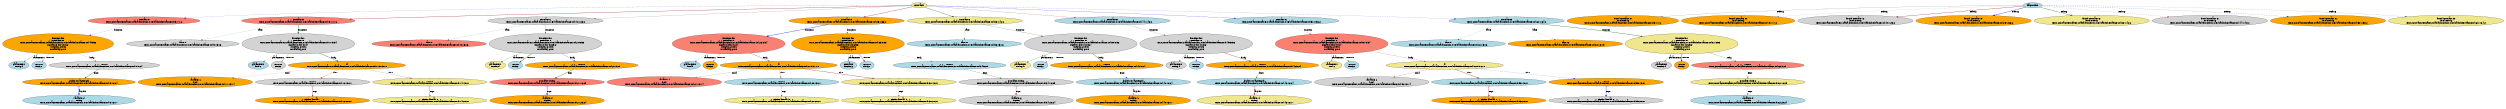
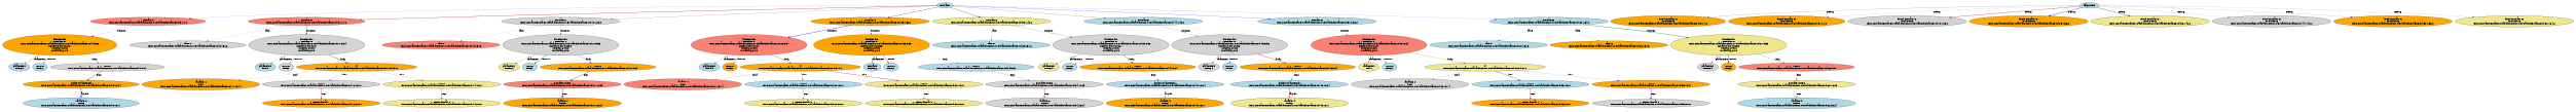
  strict digraph {
    node [fillcolor=lightblue style=filled]
    edge [color=brown style=dashed]
    n1 [fillcolor=salmon label="contract A\ntests/contract_testcases/solana/functions/overload_inheritance.sol:3:1-7:2"]
    n2 [fillcolor=orange label="function foo\ncontract: A\ntests/contract_testcases/solana/functions/overload_inheritance.sol:4:5-56\nsignature foo(string)\nvisibility public\nmutability pure"]
    n3 [label="parameters\nstring d"]
    n4 [label="returns\nuint32 "]
    n5 [fillcolor=lightgrey label="return\ntests/contract_testcases/solana/functions/overload_inheritance.sol:5:9-24"]
    n6 [fillcolor=orange label="builtin ArrayLength\ntests/contract_testcases/solana/functions/overload_inheritance.sol:5:16-24"]
    n7 [label="variable: d\nstring\ntests/contract_testcases/solana/functions/overload_inheritance.sol:5:16-17"]
    n8 [fillcolor=salmon label="contract B\ntests/contract_testcases/solana/functions/overload_inheritance.sol:9:1-17:2"]
    n9 [fillcolor=lightgrey label="base A\ntests/contract_testcases/solana/functions/overload_inheritance.sol:9:15-16"]
    n10 [fillcolor=lightgrey label="function foo\ncontract: B\ntests/contract_testcases/solana/functions/overload_inheritance.sol:10:5-54\nsignature foo(bool)\nvisibility public\nmutability pure"]
    n11 [label="parameters\nbool c"]
    n12 [fillcolor=lightgrey label="returns\nuint32 "]
    n13 [fillcolor=orange label="if\ntests/contract_testcases/solana/functions/overload_inheritance.sol:11:9-15:10"]
    n14 [fillcolor=orange label="variable: c\nbool\ntests/contract_testcases/solana/functions/overload_inheritance.sol:11:13-14"]
    n15 [fillcolor=lightgrey label="return\ntests/contract_testcases/solana/functions/overload_inheritance.sol:12:13-21"]
    n16 [fillcolor=khaki label="return\ntests/contract_testcases/solana/functions/overload_inheritance.sol:14:13-21"]
    n17 [fillcolor=orange label="uint32 literal: 1\ntests/contract_testcases/solana/functions/overload_inheritance.sol:12:20-21"]
    n18 [fillcolor=khaki label="uint32 literal: 2\ntests/contract_testcases/solana/functions/overload_inheritance.sol:14:20-21"]
    n19 [fillcolor=lightgrey label="contract C\ntests/contract_testcases/solana/functions/overload_inheritance.sol:19:1-23:2"]
    n20 [fillcolor=salmon label="base B\ntests/contract_testcases/solana/functions/overload_inheritance.sol:19:15-16"]
    n21 [fillcolor=lightgrey label="function foo\ncontract: C\ntests/contract_testcases/solana/functions/overload_inheritance.sol:20:5-53\nsignature foo(int256)\nvisibility public\nmutability pure"]
    n22 [fillcolor=khaki label="parameters\nint256 d"]
    n23 [label="returns\nuint32 "]
    n24 [fillcolor=orange label="return\ntests/contract_testcases/solana/functions/overload_inheritance.sol:21:9-25"]
    n25 [fillcolor=salmon label="truncate uint32\ntests/contract_testcases/solana/functions/overload_inheritance.sol:21:16-25"]
    n26 [fillcolor=orange label="variable: d\nint256\ntests/contract_testcases/solana/functions/overload_inheritance.sol:21:23-24"]
    n27 [fillcolor=orange label="contract D\ntests/contract_testcases/solana/functions/overload_inheritance.sol:25:1-36:2"]
    n28 [fillcolor=salmon label="function foo\ncontract: D\ntests/contract_testcases/solana/functions/overload_inheritance.sol:26:5-54\nsignature foo(bool)\nvisibility public\nmutability pure"]
    n29 [fillcolor=orange label="function foo\ncontract: D\ntests/contract_testcases/solana/functions/overload_inheritance.sol:33:5-53\nsignature foo(int256)\nvisibility public\nmutability pure"]
-   n30 [label="parameters\nbool f"]
+   n30 [label="parameters\nliteral f"]
    n31 [fillcolor=orange label="returns\nuint32 "]
    n32 [fillcolor=orange label="if\ntests/contract_testcases/solana/functions/overload_inheritance.sol:27:9-31:10"]
    n33 [label="contracts\nint256 g"]
    n34 [label="returns\nuint32 "]
    n35 [label="return\ntests/contract_testcases/solana/functions/overload_inheritance.sol:34:9-25"]
    n36 [fillcolor=salmon label="variable: f\nbool\ntests/contract_testcases/solana/functions/overload_inheritance.sol:27:13-14"]
    n37 [label="return\ntests/contract_testcases/solana/functions/overload_inheritance.sol:28:13-21"]
    n38 [fillcolor=khaki label="return\ntests/contract_testcases/solana/functions/overload_inheritance.sol:30:13-21"]
    n39 [fillcolor=khaki label="uint32 literal: 3\ntests/contract_testcases/solana/functions/overload_inheritance.sol:28:20-21"]
    n40 [fillcolor=khaki label="uint32 literal: 5\ntests/contract_testcases/solana/functions/overload_inheritance.sol:30:20-21"]
    n41 [fillcolor=lightgrey label="truncate uint32\ntests/contract_testcases/solana/functions/overload_inheritance.sol:34:16-25"]
    n42 [fillcolor=lightgrey label="variable: g\nint256\ntests/contract_testcases/solana/functions/overload_inheritance.sol:34:23-24"]
    n43 [fillcolor=khaki label="contract E\ntests/contract_testcases/solana/functions/overload_inheritance.sol:38:1-42:2"]
    n44 [label="base D\ntests/contract_testcases/solana/functions/overload_inheritance.sol:38:15-16"]
    n45 [fillcolor=lightgrey label="function foo\ncontract: E\ntests/contract_testcases/solana/functions/overload_inheritance.sol:39:5-56\nsignature foo(string)\nvisibility public\nmutability pure"]
    n46 [fillcolor=khaki label="parameters\nstring h"]
    n47 [label="returns\nuint32 "]
    n48 [fillcolor=orange label="return\ntests/contract_testcases/solana/functions/overload_inheritance.sol:40:9-24"]
    n49 [label="builtin ArrayLength\ntests/contract_testcases/solana/functions/overload_inheritance.sol:40:16-24"]
    n50 [fillcolor=orange label="variable: h\nstring\ntests/contract_testcases/solana/functions/overload_inheritance.sol:40:16-17"]
    n51 [label="contract F\ntests/contract_testcases/solana/functions/overload_inheritance.sol:44:1-48:2"]
    n52 [fillcolor=lightgrey label="function foo\ncontract: F\ntests/contract_testcases/solana/functions/overload_inheritance.sol:45:5-56\nsignature foo(string)\nvisibility public\nmutability pure"]
    n53 [fillcolor=lightgrey label="parameters\nstring d"]
    n54 [label="returns\nuint32 "]
    n55 [fillcolor=orange label="return\ntests/contract_testcases/solana/functions/overload_inheritance.sol:46:9-24"]
    n56 [label="builtin ArrayLength\ntests/contract_testcases/solana/functions/overload_inheritance.sol:46:16-24"]
    n57 [fillcolor=khaki label="variable: d\nstring\ntests/contract_testcases/solana/functions/overload_inheritance.sol:46:16-17"]
    n58 [label="contract G\ntests/contract_testcases/solana/functions/overload_inheritance.sol:50:1-58:2"]
    n59 [fillcolor=salmon label="function foo\ncontract: G\ntests/contract_testcases/solana/functions/overload_inheritance.sol:51:5-54\nsignature foo(bool)\nvisibility public\nmutability pure"]
    n60 [fillcolor=khaki label="parameters\nbool c"]
    n61 [label="returns\nuint32 "]
    n62 [fillcolor=khaki label="if\ntests/contract_testcases/solana/functions/overload_inheritance.sol:52:9-56:10"]
    n63 [fillcolor=lightgrey label="variable: c\nbool\ntests/contract_testcases/solana/functions/overload_inheritance.sol:52:13-14"]
    n64 [label="return\ntests/contract_testcases/solana/functions/overload_inheritance.sol:53:13-21"]
    n65 [fillcolor=orange label="return\ntests/contract_testcases/solana/functions/overload_inheritance.sol:55:13-21"]
    n66 [fillcolor=orange label="uint32 literal: 1\ntests/contract_testcases/solana/functions/overload_inheritance.sol:53:20-21"]
    n67 [fillcolor=lightgrey label="uint32 literal: 2\ntests/contract_testcases/solana/functions/overload_inheritance.sol:55:20-21"]
    n68 [label="contract H\ntests/contract_testcases/solana/functions/overload_inheritance.sol:60:1-64:2"]
    n69 [label="base F\ntests/contract_testcases/solana/functions/overload_inheritance.sol:60:15-16"]
    n70 [fillcolor=orange label="base G\ntests/contract_testcases/solana/functions/overload_inheritance.sol:60:18-19"]
    n71 [fillcolor=khaki label="function foo\ncontract: H\ntests/contract_testcases/solana/functions/overload_inheritance.sol:61:5-53\nsignature foo(int256)\nvisibility public\nmutability pure"]
    n72 [fillcolor=lightgrey label="parameters\nint256 d"]
    n73 [fillcolor=orange label="returns\nuint32 "]
    n74 [fillcolor=salmon label="return\ntests/contract_testcases/solana/functions/overload_inheritance.sol:62:9-25"]
    n75 [fillcolor=khaki label="truncate uint32\ntests/contract_testcases/solana/functions/overload_inheritance.sol:62:16-25"]
    n76 [label="variable: d\nint256\ntests/contract_testcases/solana/functions/overload_inheritance.sol:62:23-24"]
    n77 [fillcolor=orange label="found contract 'A'\nlevel Debug\ntests/contract_testcases/solana/functions/overload_inheritance.sol:3:1-7:2"]
    n78 [fillcolor=orange label="found contract 'B'\nlevel Debug\ntests/contract_testcases/solana/functions/overload_inheritance.sol:9:1-17:2"]
    n79 [fillcolor=lightgrey label="found contract 'C'\nlevel Debug\ntests/contract_testcases/solana/functions/overload_inheritance.sol:19:1-23:2"]
    n80 [fillcolor=orange label="found contract 'D'\nlevel Debug\ntests/contract_testcases/solana/functions/overload_inheritance.sol:25:1-36:2"]
    n81 [fillcolor=khaki label="found contract 'E'\nlevel Debug\ntests/contract_testcases/solana/functions/overload_inheritance.sol:38:1-42:2"]
    n82 [fillcolor=lightgrey label="found contract 'F'\nlevel Debug\ntests/contract_testcases/solana/functions/overload_inheritance.sol:44:1-48:2"]
    n83 [fillcolor=orange label="found contract 'G'\nlevel Debug\ntests/contract_testcases/solana/functions/overload_inheritance.sol:50:1-58:2"]
    n84 [fillcolor=khaki label="found contract 'H'\nlevel Debug\ntests/contract_testcases/solana/functions/overload_inheritance.sol:60:1-64:2"]
-   contracts [fillcolor=khaki]
+   contracts
    diagnostics
    n1 -> n2 [color=blue label=function]
    n2 -> n3 [color=darkgreen label=parameters style=solid]
    n2 -> n4 [color=gray40 label=returns style=solid]
    n2 -> n5 [label=body]
    n5 -> n6 [color=darkgreen label=expr style=bold]
    n6 -> n7 [color=blue label="arg #0" style=bold]
    n8 -> n9 [color=darkgreen label=base]
    n8 -> n10 [color=darkgreen label=function style=bold]
    n10 -> n11 [color=darkgreen label=parameters]
    n10 -> n12 [color=gray40 label=returns style=solid]
    n10 -> n13 [color=darkgreen label=body style=bold]
    n13 -> n14 [label=cond]
    n13 -> n15 [label=then style=solid]
    n13 -> n16 [label=else style=solid]
    n15 -> n17 [label=expr style=bold]
    n16 -> n18 [color=gray40 label=expr style=bold]
    n19 -> n20 [color=darkgreen label=base]
    n19 -> n21 [color=darkgreen label=function style=solid]
    n21 -> n22 [color=darkgreen label=parameters style=solid]
    n21 -> n23 [color=darkgreen label=returns style=bold]
    n21 -> n24 [color=blue label=body style=solid]
    n24 -> n25 [color=darkgreen label=expr style=bold]
    n25 -> n26 [color=blue label=expr style=bold]
    n27 -> n28 [color=blue label=function style=bold]
    n27 -> n29 [color=darkgreen label=function]
    n28 -> n30 [color=blue label=parameters]
    n28 -> n31 [label=returns style=solid]
    n28 -> n32 [color=gray40 label=body style=bold]
    n29 -> n33 [color=gray40 label=parameters]
    n29 -> n34 [label=returns style=bold]
    n29 -> n35 [color=gray40 label=body]
    n32 -> n36 [color=gray40 label=cond style=solid]
    n32 -> n37 [label=then style=solid]
    n32 -> n38 [label=else style=bold]
    n35 -> n41 [color=darkgreen label=expr style=solid]
    n37 -> n39 [label=expr style=solid]
    n38 -> n40 [label=expr]
    n41 -> n42 [label=expr style=bold]
    n43 -> n44 [color=darkgreen label=base]
    n43 -> n45 [color=darkgreen label=function style=solid]
    n45 -> n46 [color=darkgreen label=parameters style=solid]
    n45 -> n47 [label=returns]
    n45 -> n48 [color=darkgreen label=body style=bold]
    n48 -> n49 [color=blue label=expr]
    n49 -> n50 [color=gray40 label="arg #0"]
    n51 -> n52 [color=gray40 label=function style=solid]
    n52 -> n53 [color=darkgreen label=parameters style=solid]
    n52 -> n54 [color=blue label=returns]
    n52 -> n55 [label=body style=bold]
    n55 -> n56 [color=darkgreen label=expr style=solid]
    n56 -> n57 [label="arg #0" style=bold]
    n58 -> n59 [label=function]
    n59 -> n60 [color=gray40 label=parameters style=solid]
    n59 -> n61 [color=darkgreen label=returns]
    n59 -> n62 [label=body style=solid]
    n62 -> n63 [color=gray40 label=cond style=solid]
    n62 -> n64 [label=then style=bold]
    n62 -> n65 [color=blue label=else]
    n64 -> n66 [label=expr style=bold]
    n65 -> n67 [color=blue label=expr style=bold]
    n68 -> n69 [color=darkgreen label=base]
    n68 -> n70 [color=gray40 label=base]
    n68 -> n71 [color=darkgreen label=function style=bold]
    n71 -> n72 [label=parameters style=solid]
    n71 -> n73 [color=blue label=returns style=bold]
    n71 -> n74 [color=darkgreen label=body style=solid]
    n74 -> n75 [label=expr]
    n75 -> n76 [label=expr]
    contracts -> n1 [color=blue]
    contracts -> n8 [style=bold]
    contracts -> n19 [color=gray40 style=solid]
    contracts -> n27 [style=bold]
    contracts -> n43 [color=darkgreen style=bold]
    contracts -> n51 [style=solid]
    contracts -> n58 [color=blue style=solid]
    contracts -> n68 [color=blue]
    diagnostics -> n77 [color=gray40 label=Debug style=solid]
    diagnostics -> n78 [color=gray40 label=Debug]
    diagnostics -> n79 [label=Debug style=bold]
    diagnostics -> n80 [color=blue label=Debug style=bold]
    diagnostics -> n81 [color=darkgreen label=Debug style=bold]
    diagnostics -> n82 [label=Debug]
    diagnostics -> n83 [color=blue label=Debug]
    diagnostics -> n84 [color=darkgreen label=Debug]
  }
